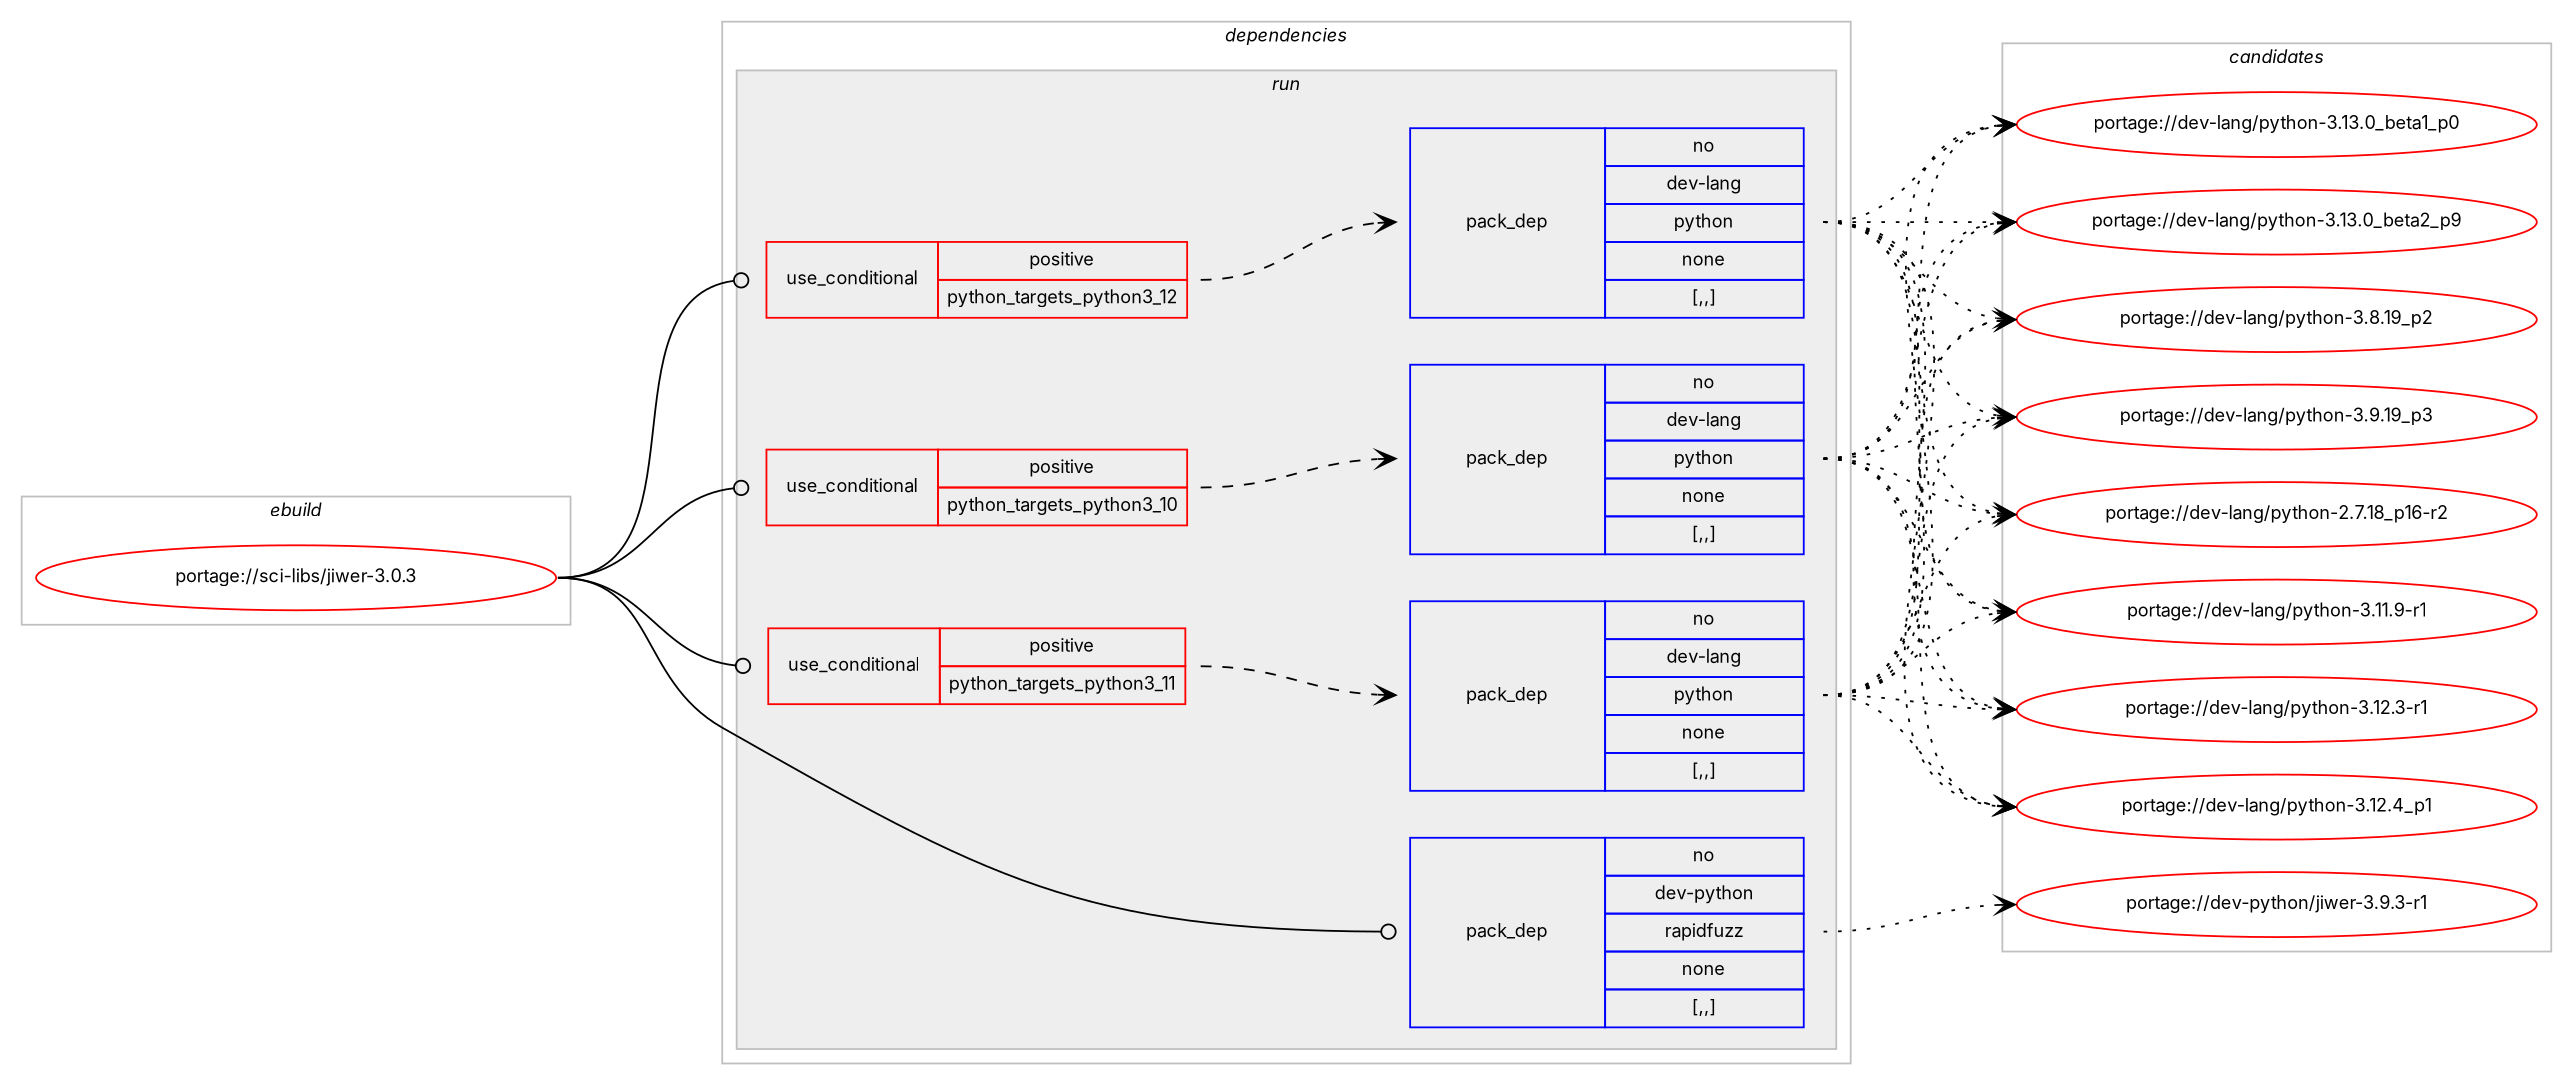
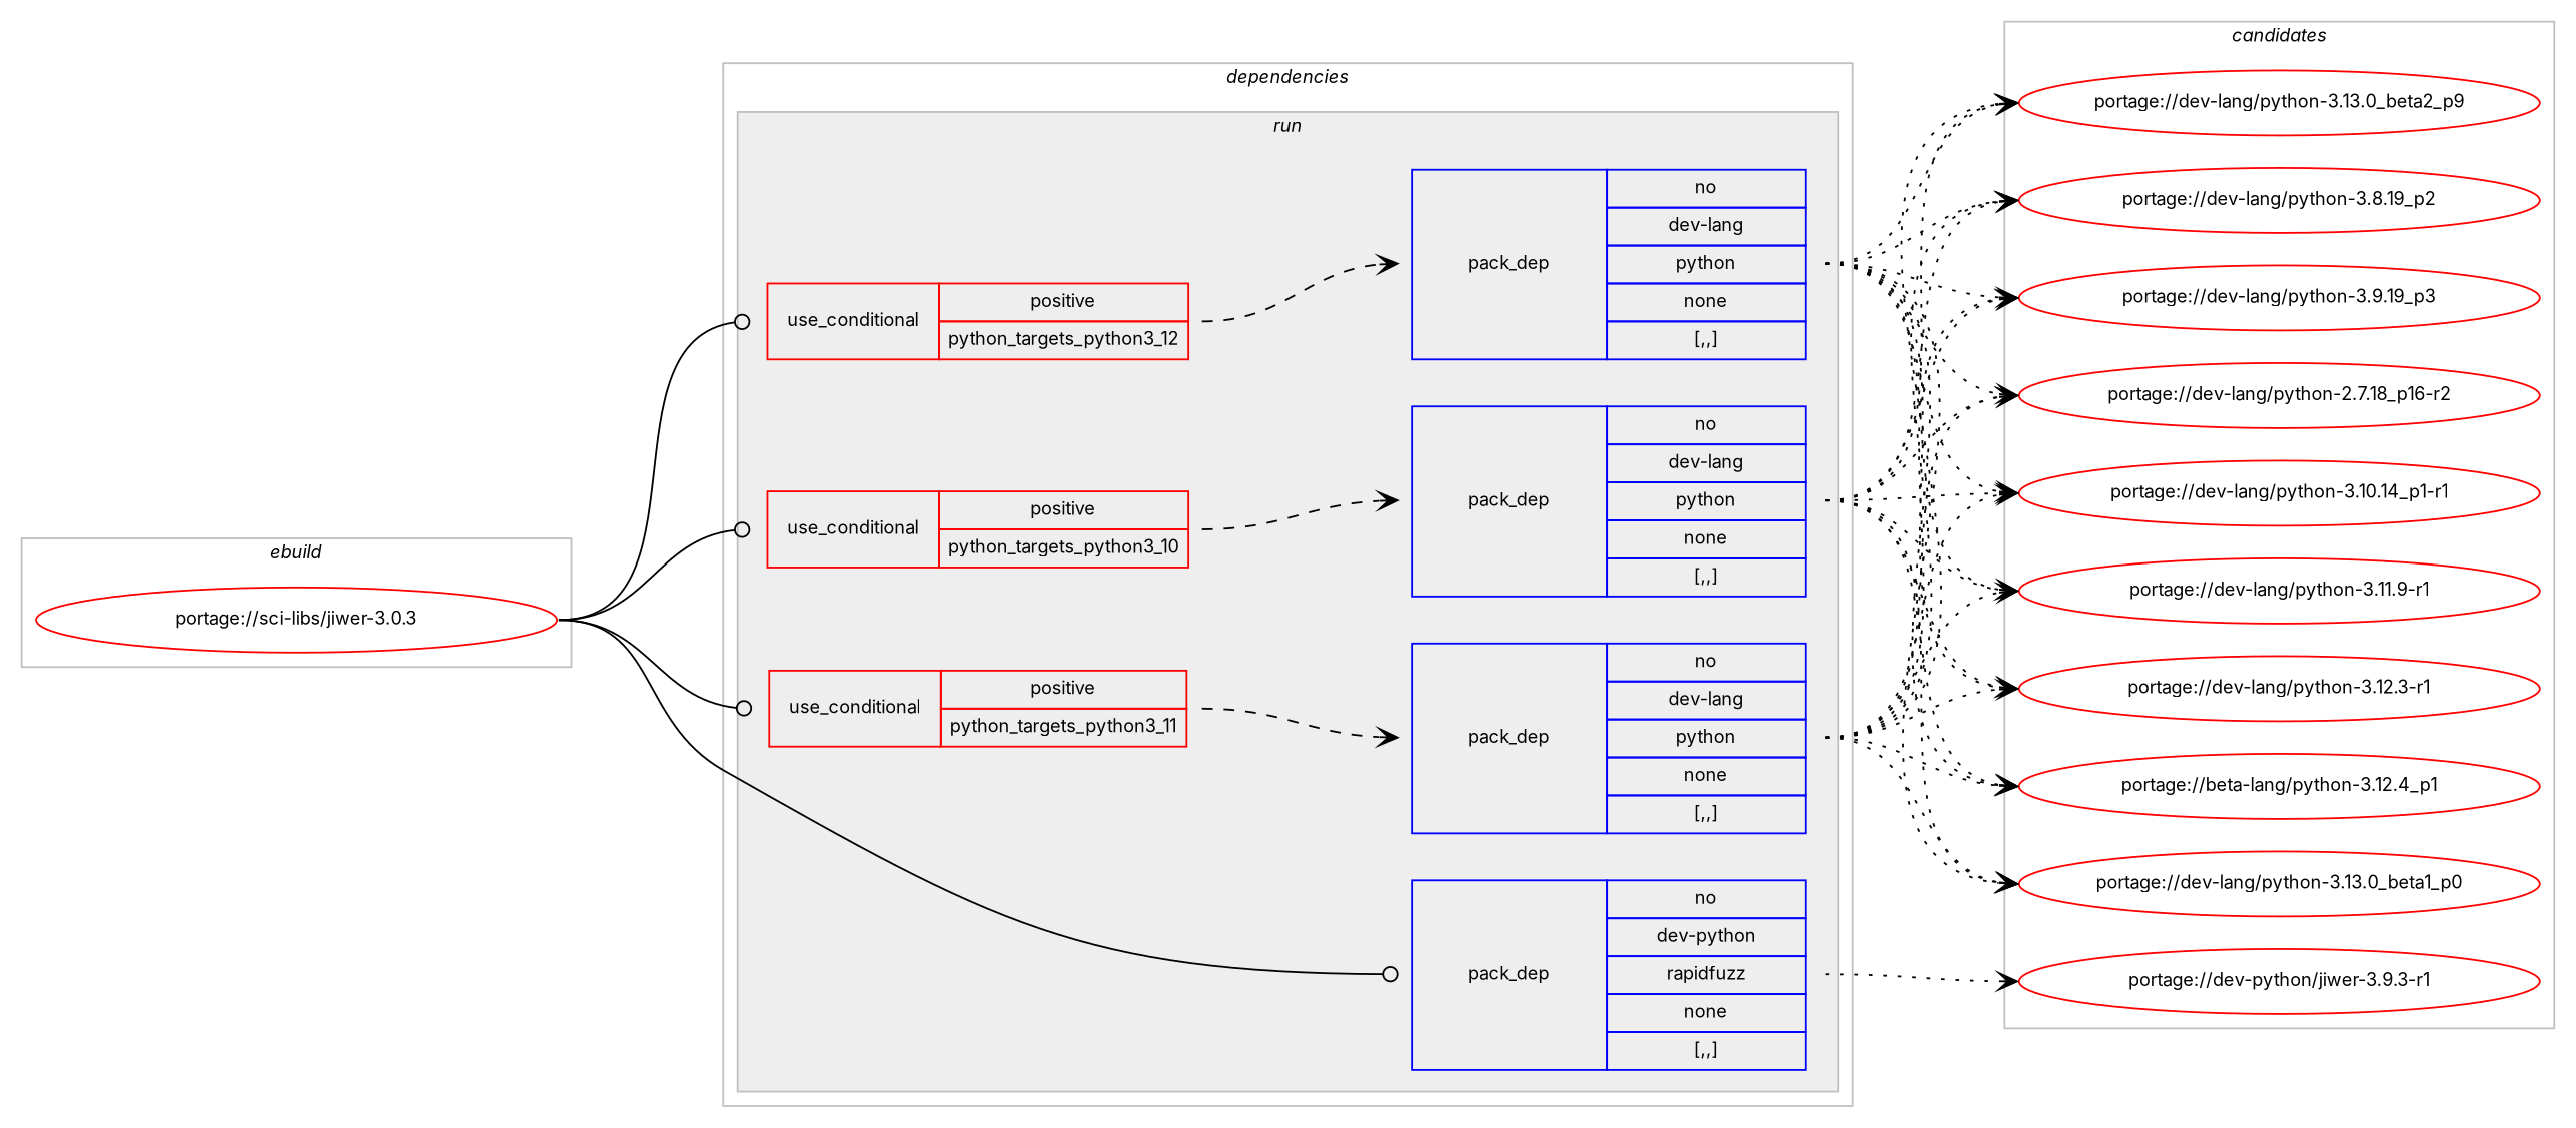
  digraph {
    compound=true
    concentrate=true
    fontname=Inter
    fontsize=10
    newrank=true
    rankdir=LR
    ranksep=1.5
    node [color=red fontname=Inter fontsize=10]
    edge [arrowhead=vee fontname=Inter headport=w style=dotted tailport=e weight=100]
    n1 [label="portage://sci-libs/jiwer-3.0.3" width=4]
    n2 [color=blue label=<<TABLE BORDER="0" CELLBORDER="1" CELLSPACING="0" CELLPADDING="4" WIDTH="220"><TR><TD ROWSPAN="6" CELLPADDING="30">pack_dep</TD></TR><TR><TD WIDTH="110">no</TD></TR><TR><TD>dev-lang</TD></TR><TR><TD>python</TD></TR><TR><TD>none</TD></TR><TR><TD>[,,]</TD></TR></TABLE>> shape=none]
    n3 [label=<<TABLE BORDER="0" CELLBORDER="1" CELLSPACING="0" CELLPADDING="4"><TR><TD ROWSPAN="3" CELLPADDING="10">use_conditional</TD></TR><TR><TD>positive</TD></TR><TR><TD>python_targets_python3_10</TD></TR></TABLE>> shape=none]
    n4 [color=blue label=<<TABLE BORDER="0" CELLBORDER="1" CELLSPACING="0" CELLPADDING="4" WIDTH="220"><TR><TD ROWSPAN="6" CELLPADDING="30">pack_dep</TD></TR><TR><TD WIDTH="110">no</TD></TR><TR><TD>dev-lang</TD></TR><TR><TD>python</TD></TR><TR><TD>none</TD></TR><TR><TD>[,,]</TD></TR></TABLE>> shape=none]
    n5 [label=<<TABLE BORDER="0" CELLBORDER="1" CELLSPACING="0" CELLPADDING="4"><TR><TD ROWSPAN="3" CELLPADDING="10">use_conditional</TD></TR><TR><TD>positive</TD></TR><TR><TD>python_targets_python3_11</TD></TR></TABLE>> shape=none]
    n6 [color=blue label=<<TABLE BORDER="0" CELLBORDER="1" CELLSPACING="0" CELLPADDING="4" WIDTH="220"><TR><TD ROWSPAN="6" CELLPADDING="30">pack_dep</TD></TR><TR><TD WIDTH="110">no</TD></TR><TR><TD>dev-lang</TD></TR><TR><TD>python</TD></TR><TR><TD>none</TD></TR><TR><TD>[,,]</TD></TR></TABLE>> shape=none]
    n7 [label=<<TABLE BORDER="0" CELLBORDER="1" CELLSPACING="0" CELLPADDING="4"><TR><TD ROWSPAN="3" CELLPADDING="10">use_conditional</TD></TR><TR><TD>positive</TD></TR><TR><TD>python_targets_python3_12</TD></TR></TABLE>> shape=none]
    n8 [color=blue label=<<TABLE BORDER="0" CELLBORDER="1" CELLSPACING="0" CELLPADDING="4" WIDTH="220"><TR><TD ROWSPAN="6" CELLPADDING="30">pack_dep</TD></TR><TR><TD WIDTH="110">no</TD></TR><TR><TD>dev-python</TD></TR><TR><TD>rapidfuzz</TD></TR><TR><TD>none</TD></TR><TR><TD>[,,]</TD></TR></TABLE>> shape=none]
    n9 [label="portage://dev-lang/python-2.7.18_p16-r2" width=4]
+   n10 [label="portage://dev-lang/python-3.10.14_p1-r1" width=4]
    n11 [label="portage://dev-lang/python-3.11.9-r1" width=4]
    n12 [label="portage://dev-lang/python-3.12.3-r1" width=4]
-   n13 [label="portage://dev-lang/python-3.12.4_p1" width=4]
+   n13 [label="portage://beta-lang/python-3.12.4_p1" width=4]
    n14 [label="portage://dev-lang/python-3.13.0_beta1_p0" width=4]
    n15 [label="portage://dev-lang/python-3.13.0_beta2_p9" width=4]
    n16 [label="portage://dev-lang/python-3.8.19_p2" width=4]
    n17 [label="portage://dev-lang/python-3.9.19_p3" width=4]
    n18 [label="portage://dev-python/jiwer-3.9.3-r1" width=4]
    subgraph cluster_1 {
      color=gray
      label=<<i>ebuild</i>>
      rank=same
      n1
    }
    subgraph cluster_2 {
      color=gray
      label=<<i>dependencies</i>>
      subgraph cluster_3 {
        color=gray
        fillcolor="#eeeeee"
        label=<<i>compile</i>>
        style=filled
      }
      subgraph cluster_4 {
        color=gray
        fillcolor="#eeeeee"
        label=<<i>compile and run</i>>
        style=filled
      }
      subgraph cluster_5 {
        color=gray
        fillcolor="#eeeeee"
        label=<<i>run</i>>
        style=filled
        subgraph sub_6 {
          color=gray
          fillcolor="#eeeeee"
          label=<<i>run</i>>
          style=filled
          n3
          subgraph sub_7 {
            color=gray
            fillcolor="#eeeeee"
            label=<<i>run</i>>
            style=filled
            n2
          }
        }
        subgraph sub_8 {
          color=gray
          fillcolor="#eeeeee"
          label=<<i>run</i>>
          style=filled
          n5
          subgraph sub_9 {
            color=gray
            fillcolor="#eeeeee"
            label=<<i>run</i>>
            style=filled
            n4
          }
        }
        subgraph sub_10 {
          color=gray
          fillcolor="#eeeeee"
          label=<<i>run</i>>
          style=filled
          n7
          subgraph sub_11 {
            color=gray
            fillcolor="#eeeeee"
            label=<<i>run</i>>
            style=filled
            n6
          }
        }
        subgraph sub_12 {
          color=gray
          fillcolor="#eeeeee"
          label=<<i>run</i>>
          style=filled
          n8
        }
      }
    }
    subgraph cluster_13 {
      color=gray
      label=<<i>candidates</i>>
      rank=same
      subgraph sub_14 {
        color=black
        label=<<i>candidates</i>>
        nodesep=1
        rank=same
        n9
+       n10
        n11
        n12
        n13
        n14
        n15
        n16
        n17
      }
      subgraph sub_15 {
        color=black
        label=<<i>candidates</i>>
        nodesep=1
        rank=same
        n9
+       n10
        n11
        n12
        n13
        n14
        n15
        n16
        n17
      }
      subgraph sub_16 {
        color=black
        label=<<i>candidates</i>>
        nodesep=1
        rank=same
        n9
+       n10
        n11
        n12
        n13
        n14
        n15
        n16
        n17
      }
      subgraph sub_17 {
        color=black
        label=<<i>candidates</i>>
        nodesep=1
        rank=same
        n18
      }
    }
    n1 -> n3 [arrowhead=odot style=solid weight=20]
    n1 -> n5 [arrowhead=odot style=solid weight=20]
    n1 -> n7 [arrowhead=odot style=solid weight=20]
    n1 -> n8 [arrowhead=odot style=solid weight=20]
    n2 -> n9
+   n2 -> n10
    n2 -> n11
    n2 -> n12
    n2 -> n13
    n2 -> n14
    n2 -> n15
    n2 -> n16
    n2 -> n17
    n3 -> n2 [style=dashed weight=20]
    n4 -> n9
+   n4 -> n10
    n4 -> n11
    n4 -> n12
    n4 -> n13
    n4 -> n14
    n4 -> n15
    n4 -> n16
    n4 -> n17
    n5 -> n4 [style=dashed weight=20]
    n6 -> n9
+   n6 -> n10
    n6 -> n11
    n6 -> n12
    n6 -> n13
    n6 -> n14
    n6 -> n15
    n6 -> n16
    n6 -> n17
    n7 -> n6 [style=dashed weight=20]
    n8 -> n18
  }
